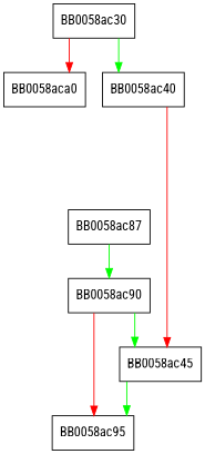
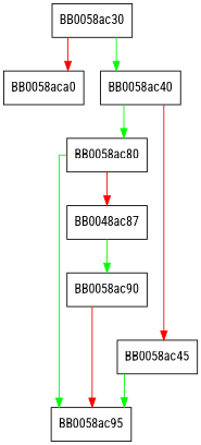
  digraph {
    fontname="Roboto Condensed"
    splines=ortho
    node [fontname="Roboto Condensed" shape=box]
    edge [color=green fontname="Roboto Condensed"]
    BB0058ac30
    BB0058aca0
    BB0058ac40
+   BB0058ac80
    BB0058ac45
    BB0058ac95
-   BB0058ac87
+   BB0058ac87 [label=BB0048ac87]
    BB0058ac90
    BB0058ac30 -> BB0058aca0 [color=red]
    BB0058ac30 -> BB0058ac40
+   BB0058ac40 -> BB0058ac80
    BB0058ac40 -> BB0058ac45 [color=red]
+   BB0058ac80 -> BB0058ac95
+   BB0058ac80 -> BB0058ac87 [color=red]
    BB0058ac45 -> BB0058ac95
    BB0058ac87 -> BB0058ac90
-   BB0058ac90 -> BB0058ac45
    BB0058ac90 -> BB0058ac95 [color=red]
  }
